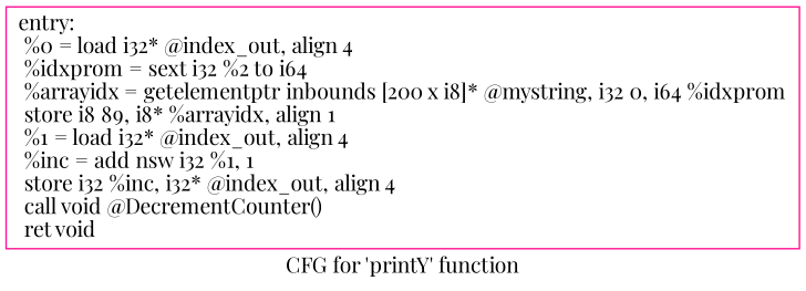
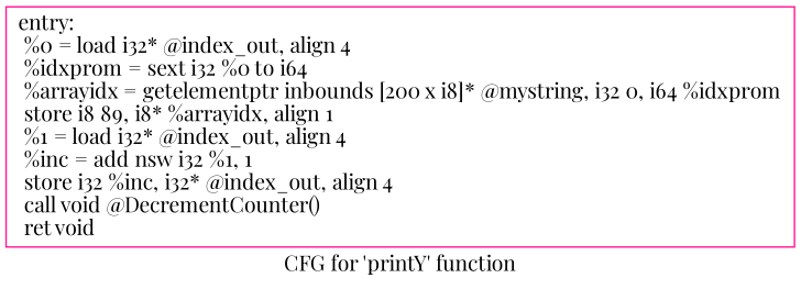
  digraph {
    label="CFG for 'printY' function"
    rankdir=LR
    fontname="Playfair Display"
-   n1 [label="{entry:\l  %0 = load i32* @index_out, align 4\l  %idxprom = sext i32 %2 to i64\l  %arrayidx = getelementptr inbounds [200 x i8]* @mystring, i32 0, i64 %idxprom\l  store i8 89, i8* %arrayidx, align 1\l  %1 = load i32* @index_out, align 4\l  %inc = add nsw i32 %1, 1\l  store i32 %inc, i32* @index_out, align 4\l  call void @DecrementCounter()\l  ret void\l}" shape=record color=deeppink fontname="Playfair Display"]
+   n1 [label="{entry:\l  %0 = load i32* @index_out, align 4\l  %idxprom = sext i32 %0 to i64\l  %arrayidx = getelementptr inbounds [200 x i8]* @mystring, i32 0, i64 %idxprom\l  store i8 89, i8* %arrayidx, align 1\l  %1 = load i32* @index_out, align 4\l  %inc = add nsw i32 %1, 1\l  store i32 %inc, i32* @index_out, align 4\l  call void @DecrementCounter()\l  ret void\l}" shape=record color=deeppink fontname="Playfair Display"]
  }
